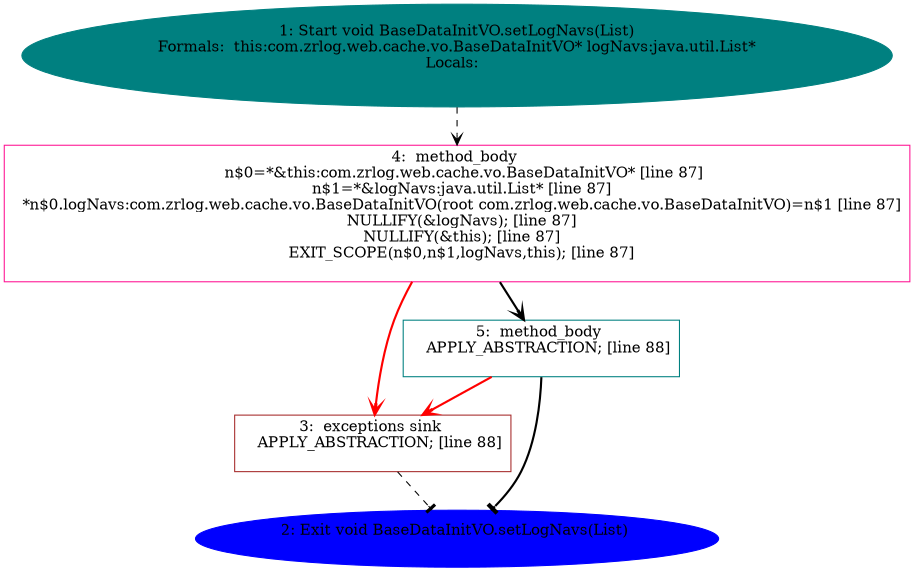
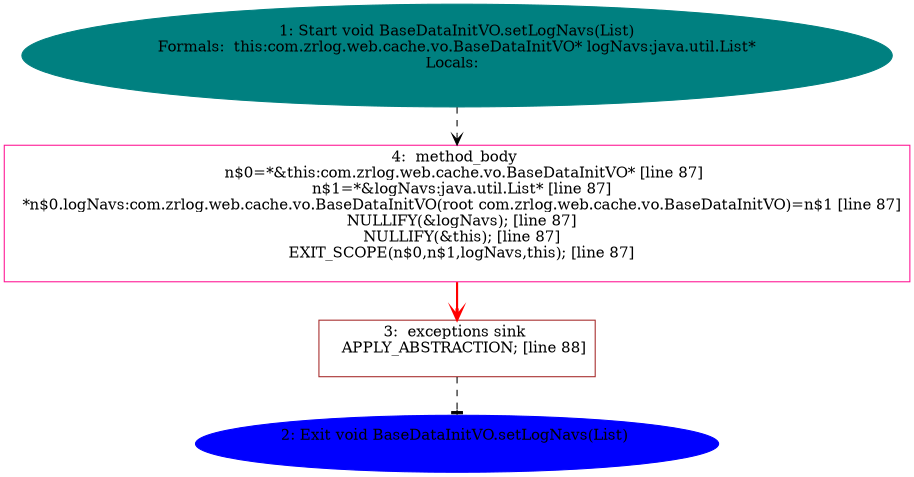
  digraph {
    node [color=teal shape=box]
    edge [style=bold arrowhead=vee]
    n1 [label="1: Start void BaseDataInitVO.setLogNavs(List)\nFormals:  this:com.zrlog.web.cache.vo.BaseDataInitVO* logNavs:java.util.List*\nLocals:  \n  " style=filled shape=""]
    n2 [label="4:  method_body \n   n$0=*&this:com.zrlog.web.cache.vo.BaseDataInitVO* [line 87]\n  n$1=*&logNavs:java.util.List* [line 87]\n  *n$0.logNavs:com.zrlog.web.cache.vo.BaseDataInitVO(root com.zrlog.web.cache.vo.BaseDataInitVO)=n$1 [line 87]\n  NULLIFY(&logNavs); [line 87]\n  NULLIFY(&this); [line 87]\n  EXIT_SCOPE(n$0,n$1,logNavs,this); [line 87]\n " color=deeppink]
    n3 [label="3:  exceptions sink \n   APPLY_ABSTRACTION; [line 88]\n " color=brown]
-   n4 [label="5:  method_body \n   APPLY_ABSTRACTION; [line 88]\n "]
    n5 [color=blue label="2: Exit void BaseDataInitVO.setLogNavs(List) \n  " style=filled shape=""]
    n1 -> n2 [style=dashed]
    n2 -> n3 [color=red]
-   n2 -> n4
    n3 -> n5 [style=dashed arrowhead=tee]
-   n4 -> n3 [color=red]
-   n4 -> n5 [arrowhead=tee]
  }
